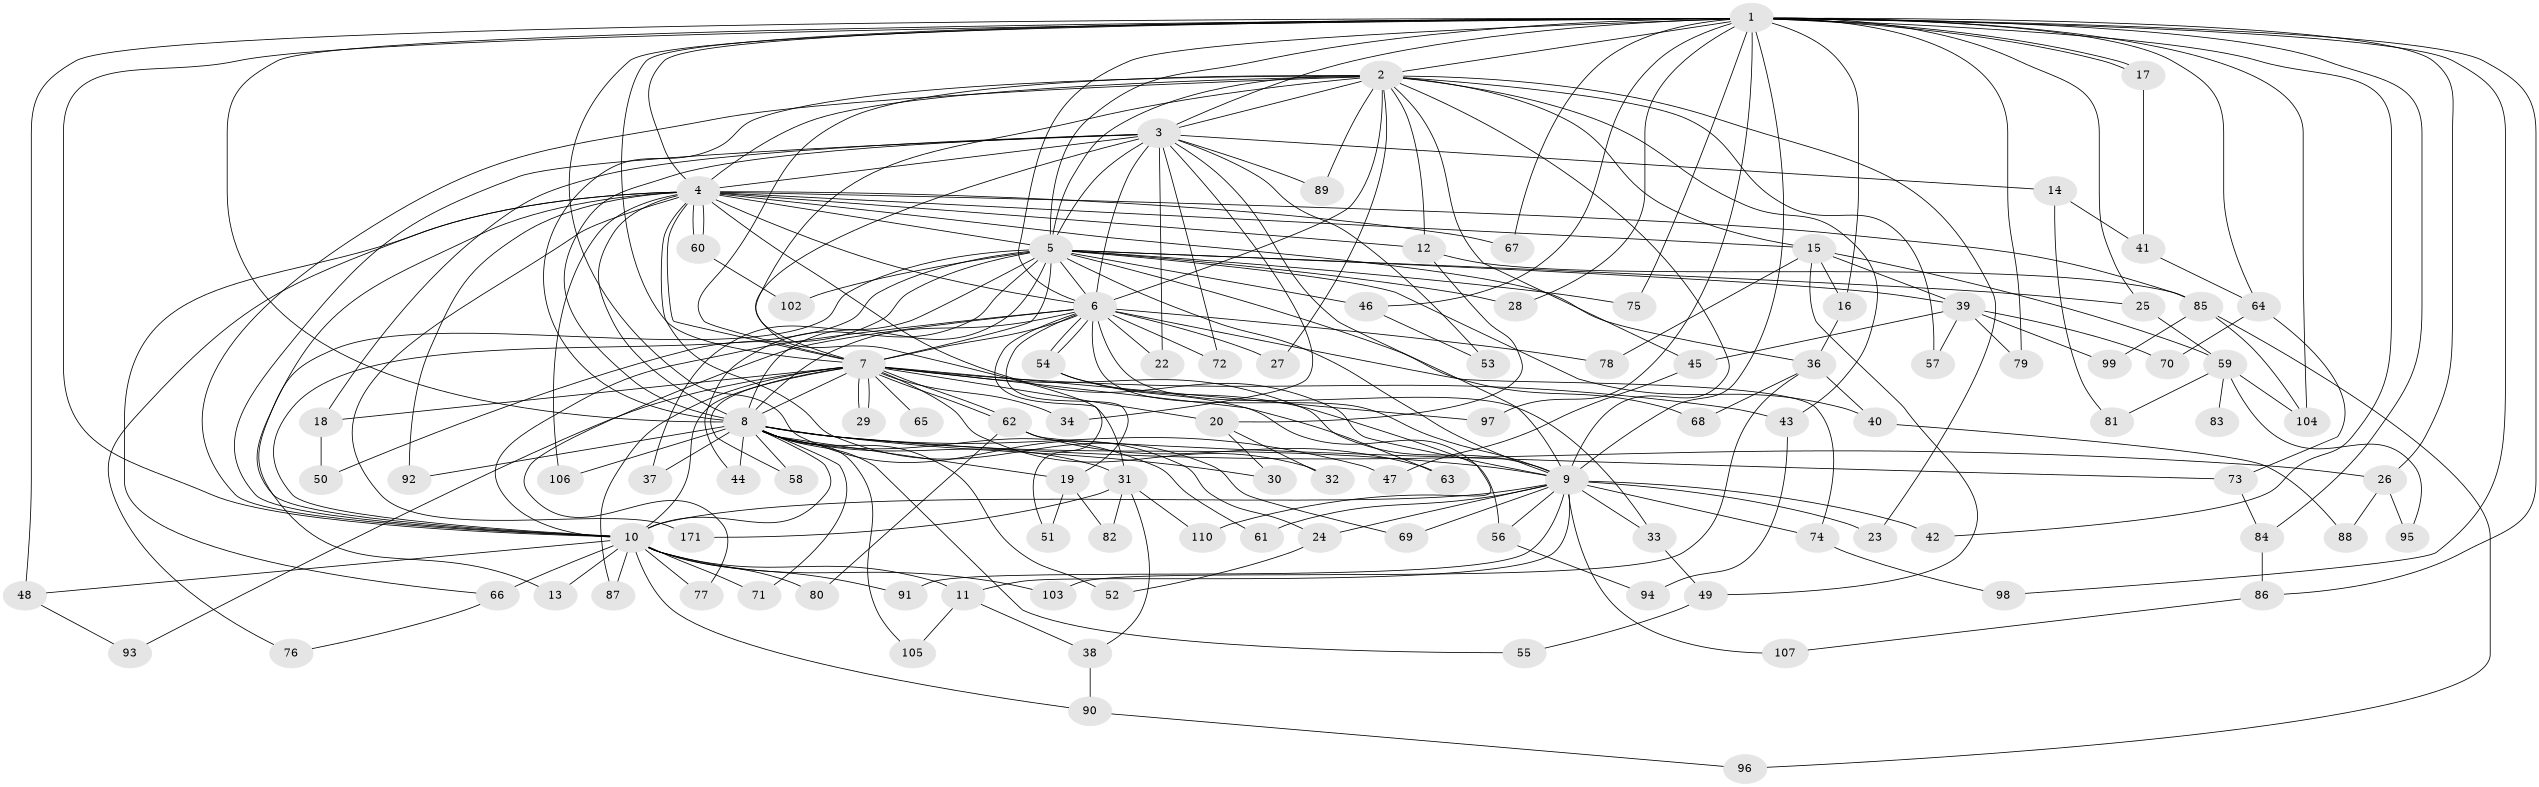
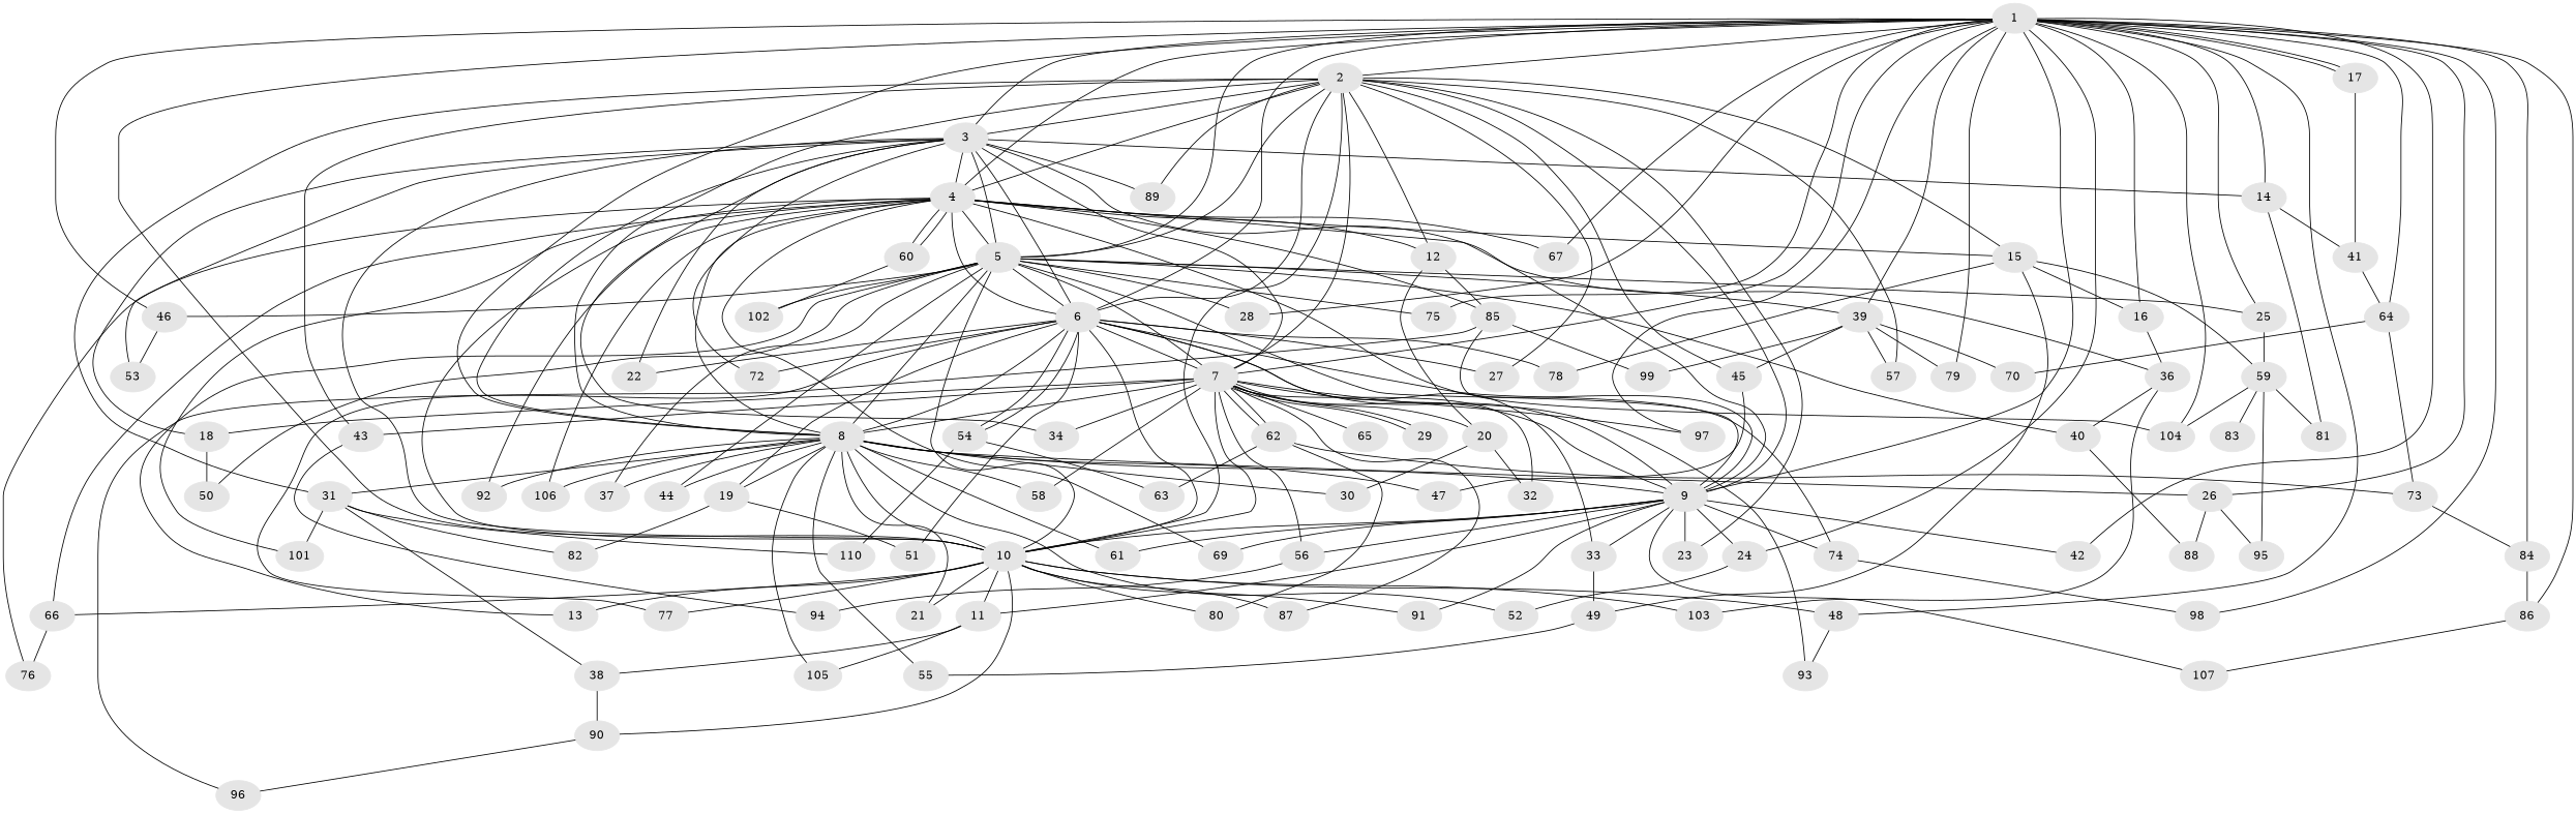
  graph {
    node [color=gray90 style=filled]
    1
    2
    3
    4
    5
    6
    7
    8
    9
    10
    14
    16
    17
    24
    25
    26
    28
    39
    42
    46
    48
    64
    67
    75
    79
    84
    86
    97
    98
    104
    12
    15
    23
    27
    31
    43
    45
    57
    89
    18
    22
    34
    53
    72
    36
    60
    66
    69
    76
    85
    92
-   101 [label=171]
+   101
    106
    13
    37
    40
    44
    50
-   68
    102
    19
    33
    51
    54
    74
    77
    78
    20
    29
    32
    56
    58
    62
    65
    87
    93
-   21 [label=71]
+   21
    30
    47
    52
    55
    61
    105
    11
    91
    107
    80
    90
    103
    41
    81
    59
    88
    95
    70
    99
    73
    49
    38
    82
    n101 [label=110]
    94
    96
    63
    83
    1 -- 2
    1 -- 3
    1 -- 4
    1 -- 5
    1 -- 6
    1 -- 7
    1 -- 8
    1 -- 9
    1 -- 10
+   1 -- 14
    1 -- 16
    1 -- 17
    1 -- 17
    1 -- 24
    1 -- 25
    1 -- 26
    1 -- 28
-   15 -- 39
+   1 -- 39
    1 -- 42
    1 -- 46
    1 -- 48
    1 -- 64
    1 -- 67
    1 -- 75
    1 -- 79
    1 -- 84
    1 -- 86
    1 -- 97
    1 -- 98
    1 -- 104
    2 -- 3
    2 -- 4
    2 -- 5
    2 -- 6
    2 -- 7
    2 -- 8
    2 -- 9
    2 -- 10
    2 -- 12
    2 -- 15
    2 -- 23
    2 -- 27
    2 -- 31
    2 -- 43
    2 -- 45
    2 -- 57
    2 -- 89
    3 -- 4
    3 -- 5
    3 -- 6
    3 -- 7
    3 -- 8
    3 -- 9
    3 -- 10
    3 -- 14
    3 -- 89
    3 -- 18
    3 -- 22
    3 -- 34
    3 -- 53
    3 -- 72
    4 -- 5
    4 -- 6
-   4 -- 7
    4 -- 8
    4 -- 9
    4 -- 10
    4 -- 67
    4 -- 12
    4 -- 15
    4 -- 36
    4 -- 60
    4 -- 60
    4 -- 66
    4 -- 69
    4 -- 76
    4 -- 85
    4 -- 92
    4 -- 101
    4 -- 106
    5 -- 6
    5 -- 7
    5 -- 8
    5 -- 9
    5 -- 10
    5 -- 25
    5 -- 28
    5 -- 39
    5 -- 46
    5 -- 75
    5 -- 13
    5 -- 37
    5 -- 40
    5 -- 44
    5 -- 50
-   5 -- 68
    5 -- 102
    6 -- 7
    6 -- 8
    6 -- 9
    6 -- 10
    6 -- 27
    6 -- 22
    6 -- 72
    6 -- 19
    6 -- 33
    6 -- 51
    6 -- 54
    6 -- 54
    6 -- 74
    6 -- 77
    6 -- 78
    7 -- 8
    7 -- 9
    7 -- 10
    7 -- 97
    7 -- 43
    7 -- 18
    7 -- 34
    7 -- 20
    7 -- 29
    7 -- 29
    7 -- 32
    7 -- 56
    7 -- 58
    7 -- 62
    7 -- 62
    7 -- 65
    7 -- 87
    7 -- 93
    8 -- 9
    8 -- 10
    8 -- 26
    8 -- 31
    8 -- 92
    8 -- 106
    8 -- 37
    8 -- 44
    8 -- 19
    8 -- 58
    8 -- 21
    8 -- 30
    8 -- 47
    8 -- 52
    8 -- 55
    8 -- 61
    8 -- 105
    9 -- 10
    9 -- 24
    9 -- 42
    9 -- 23
    9 -- 69
    9 -- 33
    9 -- 74
    9 -- 56
    9 -- 61
    9 -- 11
    9 -- 91
    9 -- 107
    10 -- 48
    10 -- 66
    10 -- 13
    10 -- 77
    10 -- 87
    10 -- 21
    10 -- 11
    10 -- 91
    10 -- 80
    10 -- 90
    10 -- 103
    14 -- 41
    14 -- 81
    16 -- 36
    17 -- 41
    24 -- 52
    25 -- 59
    26 -- 88
    26 -- 95
    39 -- 79
    39 -- 45
    39 -- 57
    39 -- 70
    39 -- 99
    46 -- 53
    48 -- 93
    64 -- 70
    64 -- 73
    84 -- 86
    86 -- 107
    12 -- 85
    12 -- 20
    15 -- 16
    15 -- 78
    15 -- 59
    15 -- 49
    31 -- 101
    31 -- 38
    31 -- 82
    31 -- n101
    43 -- 94
    45 -- 47
    18 -- 50
    36 -- 40
-   36 -- 68
    36 -- 103
    60 -- 102
    66 -- 76
    85 -- 104
    85 -- 99
    85 -- 96
    40 -- 88
    19 -- 51
    19 -- 82
    33 -- 49
    54 -- n101
    54 -- 63
    74 -- 98
    20 -- 32
    20 -- 30
    56 -- 94
    62 -- 80
    62 -- 73
    62 -- 63
    11 -- 105
    11 -- 38
    90 -- 96
    41 -- 64
    59 -- 104
    59 -- 81
    59 -- 95
    59 -- 83
    73 -- 84
    49 -- 55
    38 -- 90
  }
